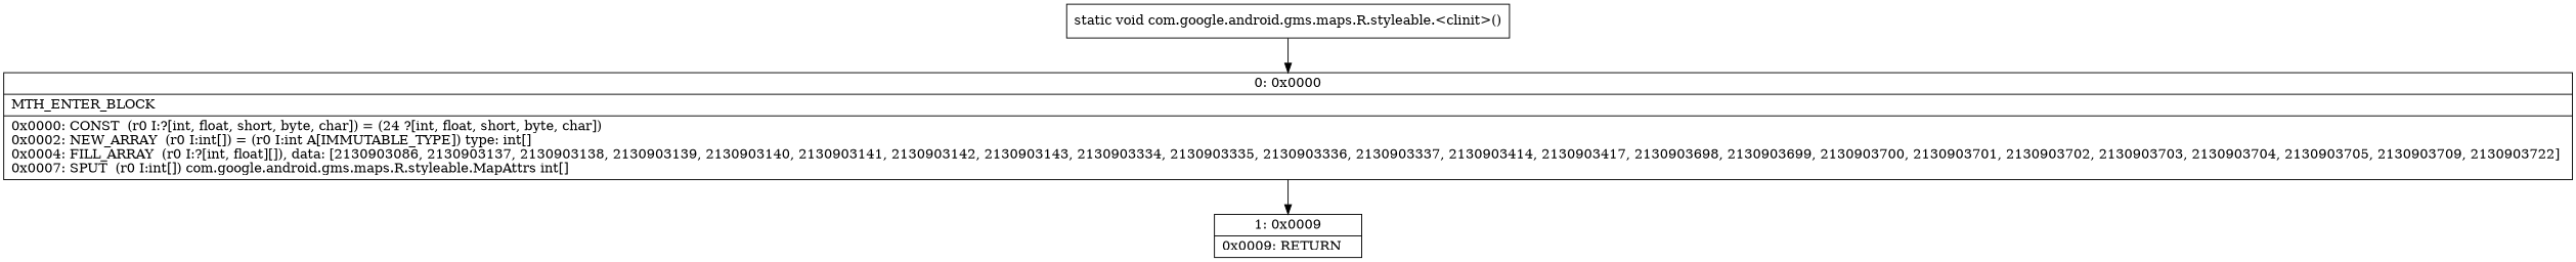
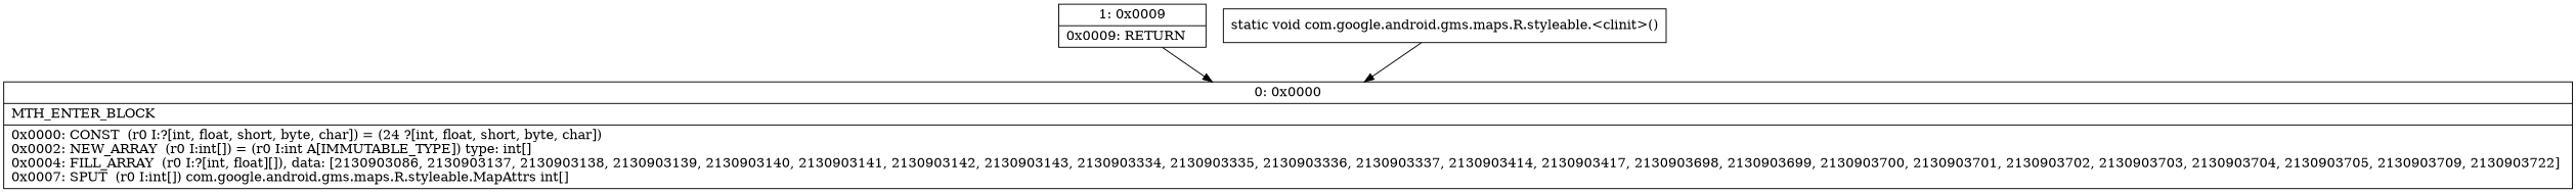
  digraph {
    node [shape=record]
    n1 [label="{0\:\ 0x0000|MTH_ENTER_BLOCK\l|0x0000: CONST  (r0 I:?[int, float, short, byte, char]) = (24 ?[int, float, short, byte, char]) \l0x0002: NEW_ARRAY  (r0 I:int[]) = (r0 I:int A[IMMUTABLE_TYPE]) type: int[] \l0x0004: FILL_ARRAY  (r0 I:?[int, float][]), data: [2130903086, 2130903137, 2130903138, 2130903139, 2130903140, 2130903141, 2130903142, 2130903143, 2130903334, 2130903335, 2130903336, 2130903337, 2130903414, 2130903417, 2130903698, 2130903699, 2130903700, 2130903701, 2130903702, 2130903703, 2130903704, 2130903705, 2130903709, 2130903722] \l0x0007: SPUT  (r0 I:int[]) com.google.android.gms.maps.R.styleable.MapAttrs int[] \l}"]
    n2 [label="{1\:\ 0x0009|0x0009: RETURN   \l}"]
    n3 [label="{static void com.google.android.gms.maps.R.styleable.\<clinit\>() }"]
-   n1 -> n2
+   n2 -> n1
    n3 -> n1
  }
